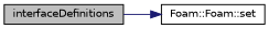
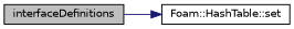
  digraph {
    rankdir=LR
    node [color=black fontname=Helvetica fontsize=10 shape=record]
    n1 [fillcolor=grey75 fontcolor=black height=0.2 label=interfaceDefinitions style=filled width=0.4]
-   n2 [height=0.2 label="Foam::Foam::set" width=0.4]
+   n2 [height=0.2 label="Foam::HashTable::set" width=0.4]
    n1 -> n2 [color=midnightblue fontname=Helvetica fontsize=10 labelfontname=Helvetica labelfontsize=10 style=solid]
  }
